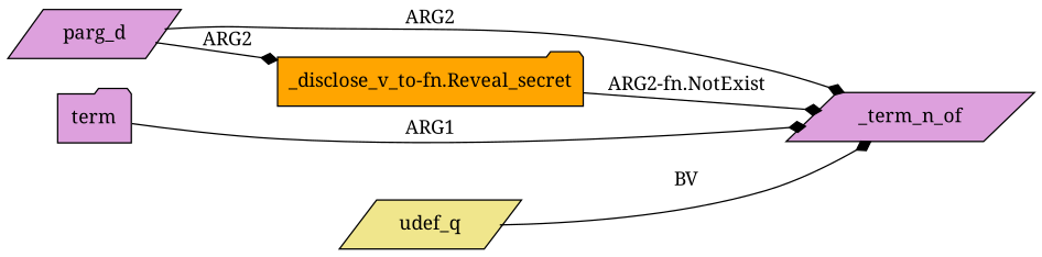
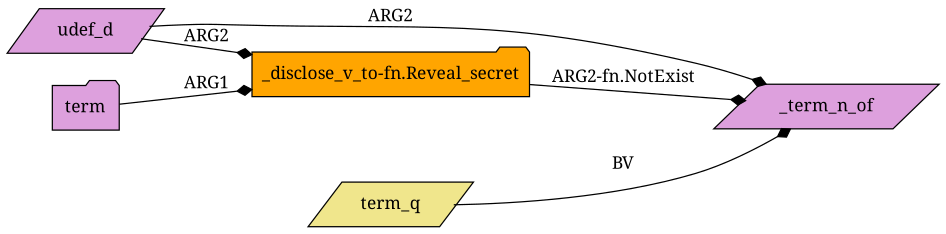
  digraph {
    fontname="Noto Serif"
    rankdir=LR
    node [fillcolor=plum fontname="Noto Serif" shape=parallelogram style=filled]
    edge [arrowhead=diamond fontname="Noto Serif"]
-   parg_d
+   parg_d [label=udef_d]
    _term_n_of
    "_disclose_v_to-fn.Reveal_secret" [fillcolor=orange shape=folder]
    n4 [label=term shape=folder]
-   udef_q [fillcolor=khaki]
+   udef_q [fillcolor=khaki label=term_q]
    parg_d -> _term_n_of [label=ARG2]
    parg_d -> "_disclose_v_to-fn.Reveal_secret" [label=ARG2]
    "_disclose_v_to-fn.Reveal_secret" -> _term_n_of [label="ARG2-fn.NotExist"]
-   n4 -> _term_n_of [label=ARG1]
+   n4 -> "_disclose_v_to-fn.Reveal_secret" [label=ARG1]
    udef_q -> _term_n_of [label=BV]
  }
